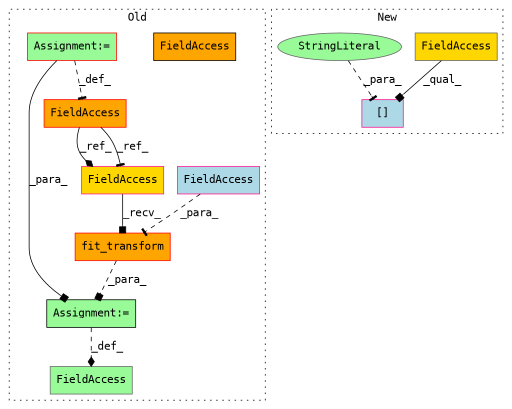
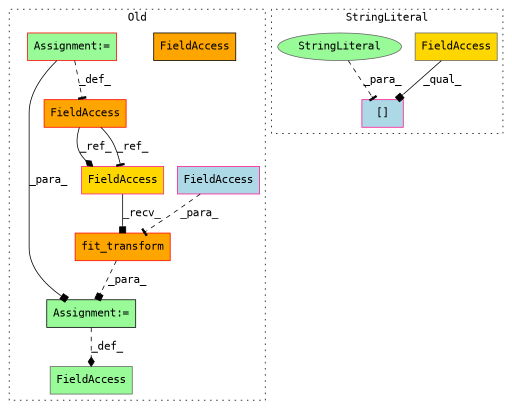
  digraph {
    fontname="DejaVu Sans Mono"
    node [a=22 l=11 s=1072 shape=box style=filled fillcolor=palegreen color=red fontname="DejaVu Sans Mono"]
    edge [style=dashed arrowhead=box fontname="DejaVu Sans Mono"]
    n1 [a=32 l="14,1" label=fit_transform s="1079,1104" fillcolor=orange]
    n2 [a=7 l=1 label="Assignment:=" s=1071 color=black]
    n3 [label=FieldAccess s=1060 color=gray40]
    n4 [label=FieldAccess s=1093 fillcolor=lightblue color=deeppink]
    n5 [l=6 label=FieldAccess fillcolor=orange color=black]
    n6 [l=6 label=FieldAccess s=1029 fillcolor=orange]
    n7 [a=7 l=1 label="Assignment:=" s=1035]
    n8 [l=6 label=FieldAccess fillcolor=gold color=deeppink]
    n9 [a=2 l="20,1" label="[]" s="479,510" fillcolor=lightblue color=deeppink]
    n10 [l=19 label=FieldAccess s=479 fillcolor=gold color=gray40]
    n11 [a=45 label=StringLiteral s=499 shape=ellipse color=gray40]
    subgraph cluster_1 {
      label=Old
      style=dotted
      n1
      n2
      n3
      n4
      n5
      n6
      n7
      n8
    }
    subgraph cluster_2 {
-     label=New
+     label=StringLiteral
      style=dotted
      n9
      n10
      n11
    }
    n1 -> n2 [label=_para_]
    n2 -> n3 [label=_def_ arrowhead=diamond]
    n4 -> n1 [label=_para_ arrowhead=tee]
    n6 -> n8 [label=_ref_ style=solid arrowhead=diamond]
    n6 -> n8 [label=_ref_ style=solid arrowhead=tee]
    n7 -> n2 [label=_para_ style=solid]
    n7 -> n6 [label=_def_ arrowhead=tee]
    n8 -> n1 [label=_recv_ style=solid]
    n10 -> n9 [label=_qual_ style=solid]
    n11 -> n9 [label=_para_ arrowhead=tee]
  }
